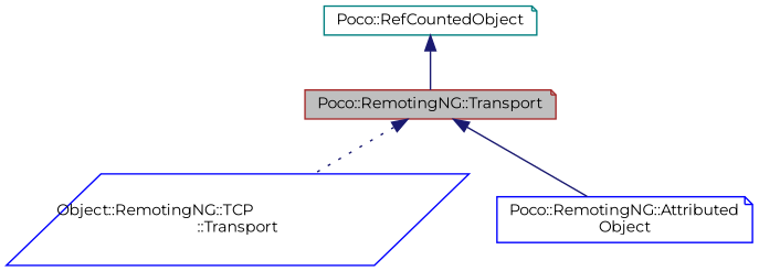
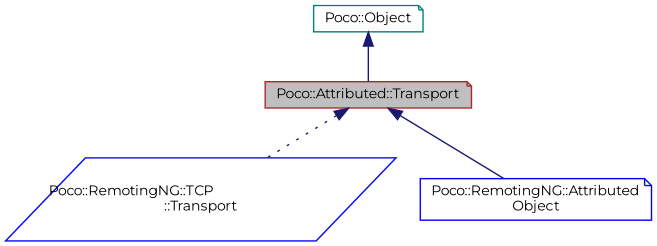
  digraph {
    fontname=Montserrat
    node [color=blue fillcolor=white fontname=Montserrat fontsize=10 shape=note style=filled]
    edge [color=midnightblue dir=back fontname=Montserrat fontsize=10 labelfontname=Helvetica labelfontsize=10 style=solid]
-   n1 [color=brown fillcolor=grey75 fontcolor=black height=0.2 label="Poco::RemotingNG::Transport" width=0.4]
-   n2 [height=0.2 label="Object::RemotingNG::TCP\l::Transport" shape=parallelogram width=0.4]
+   n1 [color=brown fillcolor=grey75 fontcolor=black height=0.2 label="Poco::Attributed::Transport" width=0.4]
+   n2 [height=0.2 label="Poco::RemotingNG::TCP\l::Transport" shape=parallelogram width=0.4]
    n3 [height=0.2 label="Poco::RemotingNG::Attributed\lObject" width=0.4]
-   n4 [color=teal height=0.2 label="Poco::RefCountedObject" width=0.4]
+   n4 [color=teal height=0.2 label="Poco::Object" width=0.4]
    n1 -> n2 [style=dotted]
    n1 -> n3
    n4 -> n1
  }
